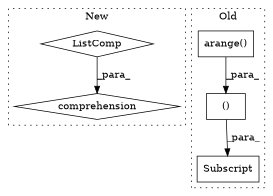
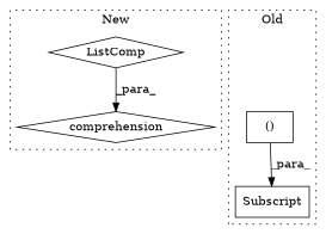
  digraph {
    node [shape=box]
    n1 [a=106 l=299 label=ListComp s=1025 shape=diamond]
    n2 [a=45 l=3 label=comprehension s=1269 shape=diamond]
-   n3 [a=75 l="13,1" label="arange()" s="996,1036"]
    n4 [a=54 l=26 label="()" s=1037]
    n5 [a=63 l="88,0" label=Subscript s="976,0"]
    subgraph cluster_1 {
      label=New
      style=dotted
      n1
      n2
    }
    subgraph cluster_2 {
      label=Old
      style=dotted
-     n3
      n4
      n5
    }
    n1 -> n2 [label=_para_]
-   n3 -> n4 [label=_para_]
    n4 -> n5 [label=_para_]
  }
